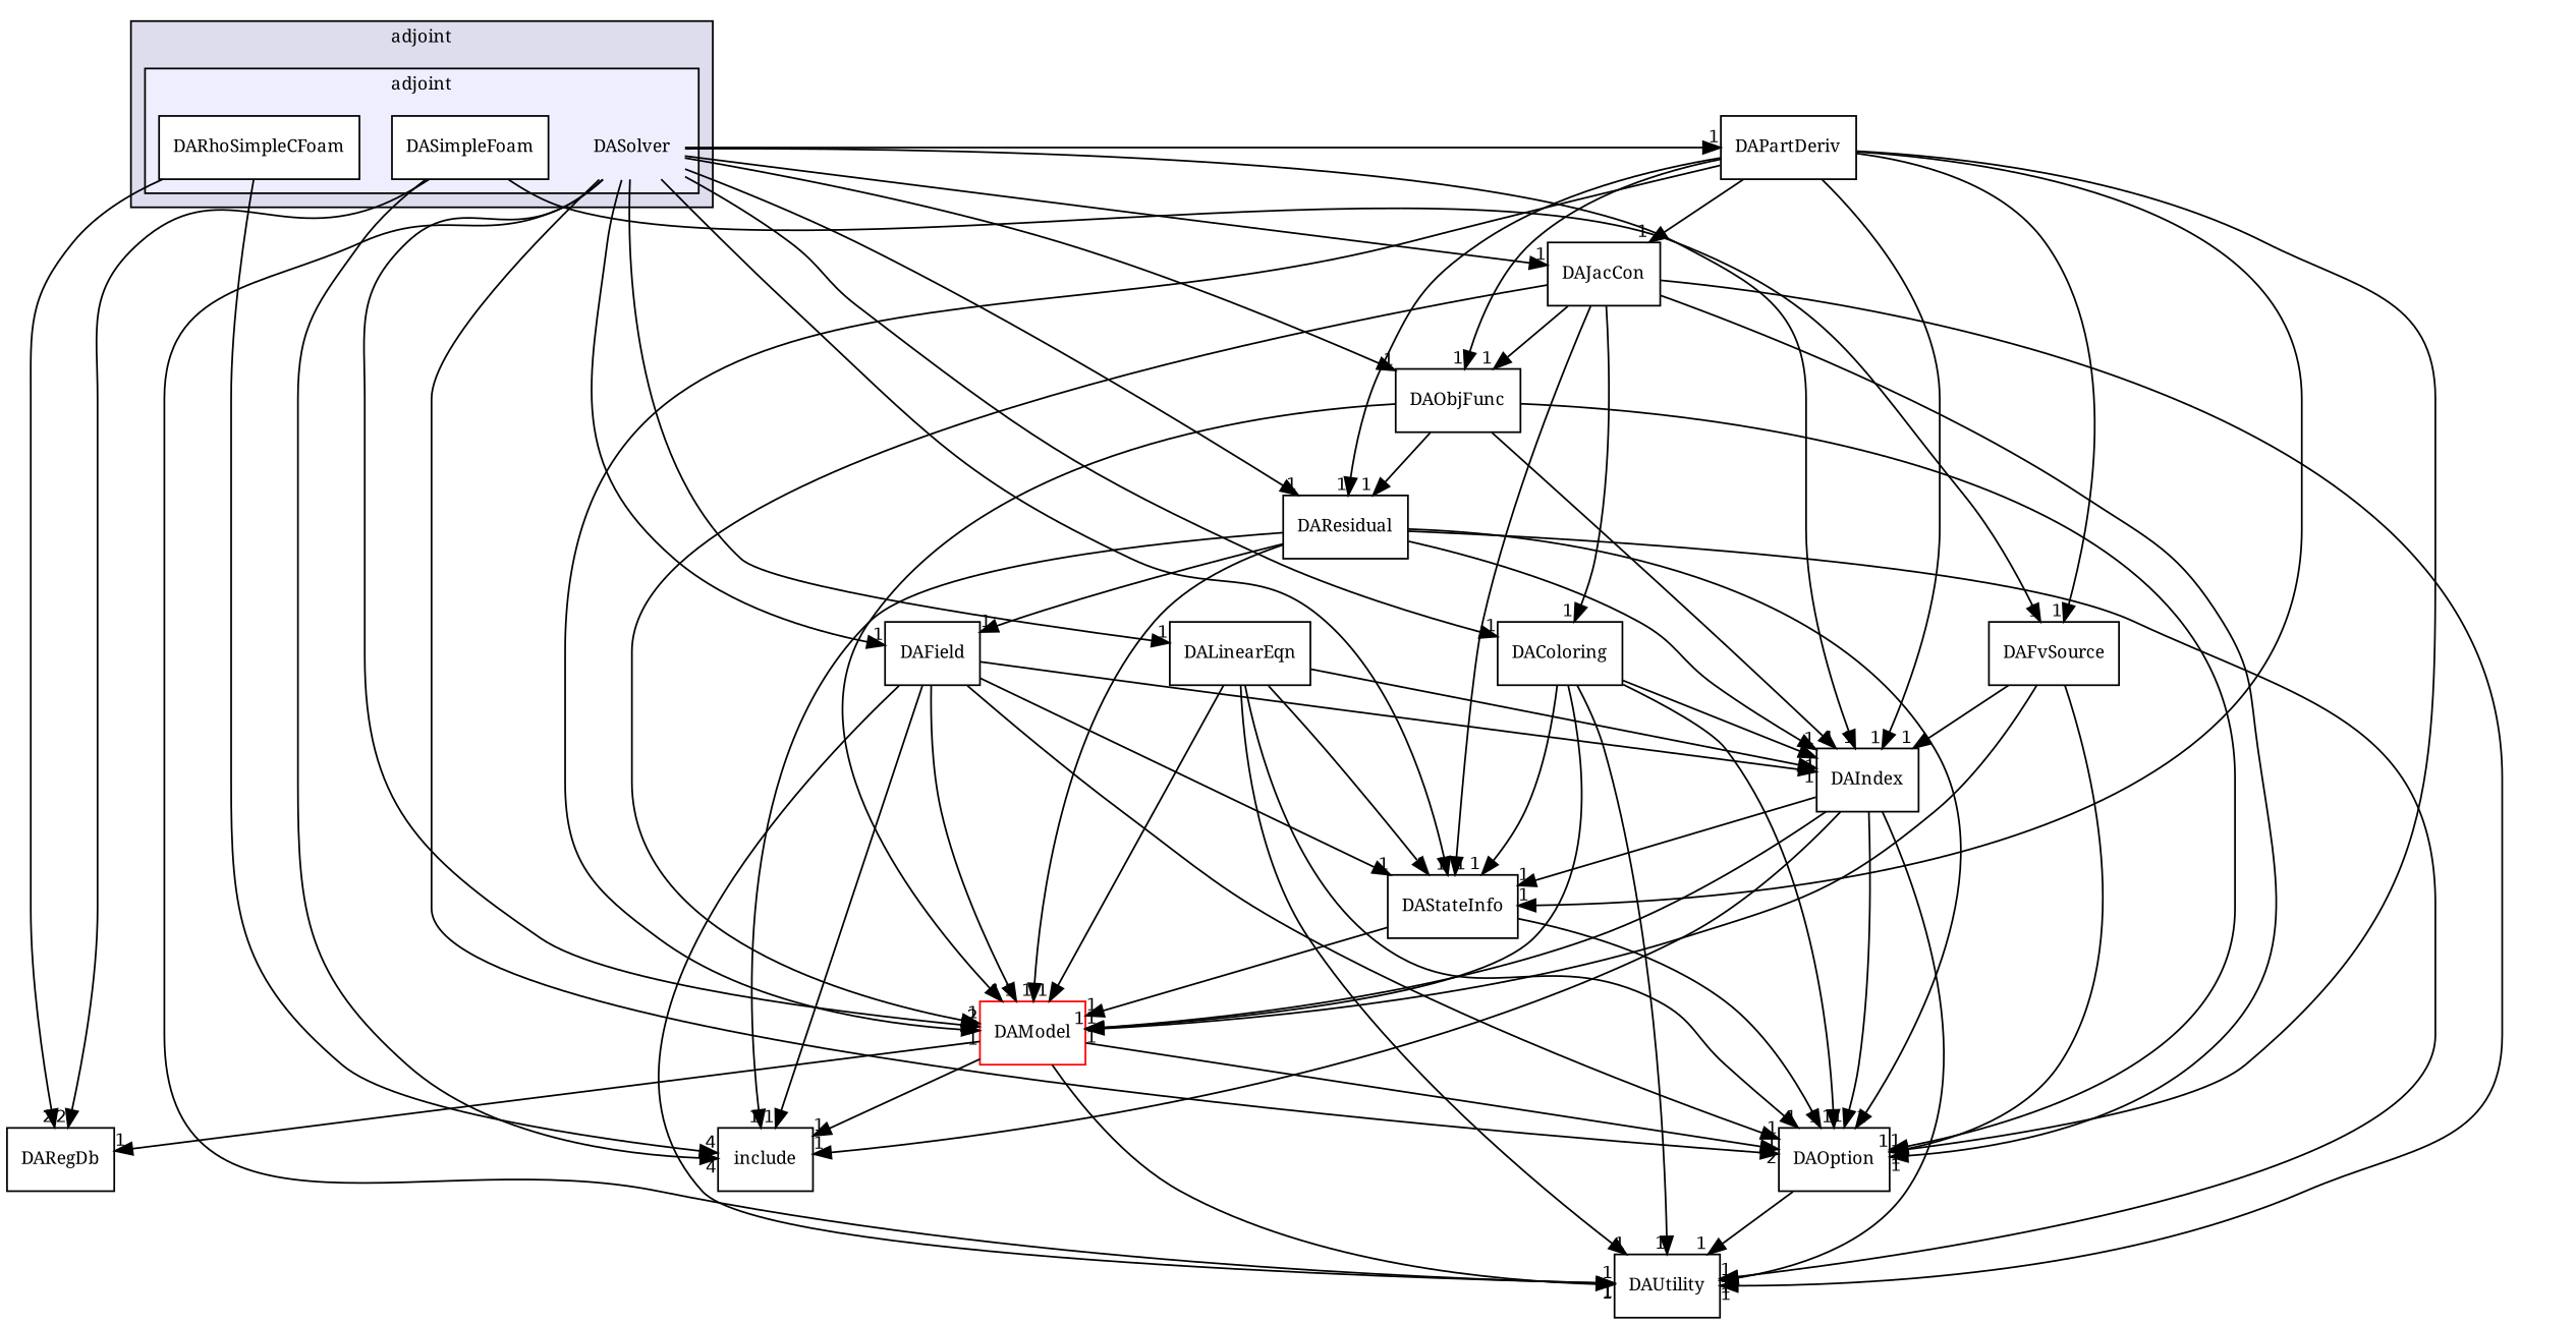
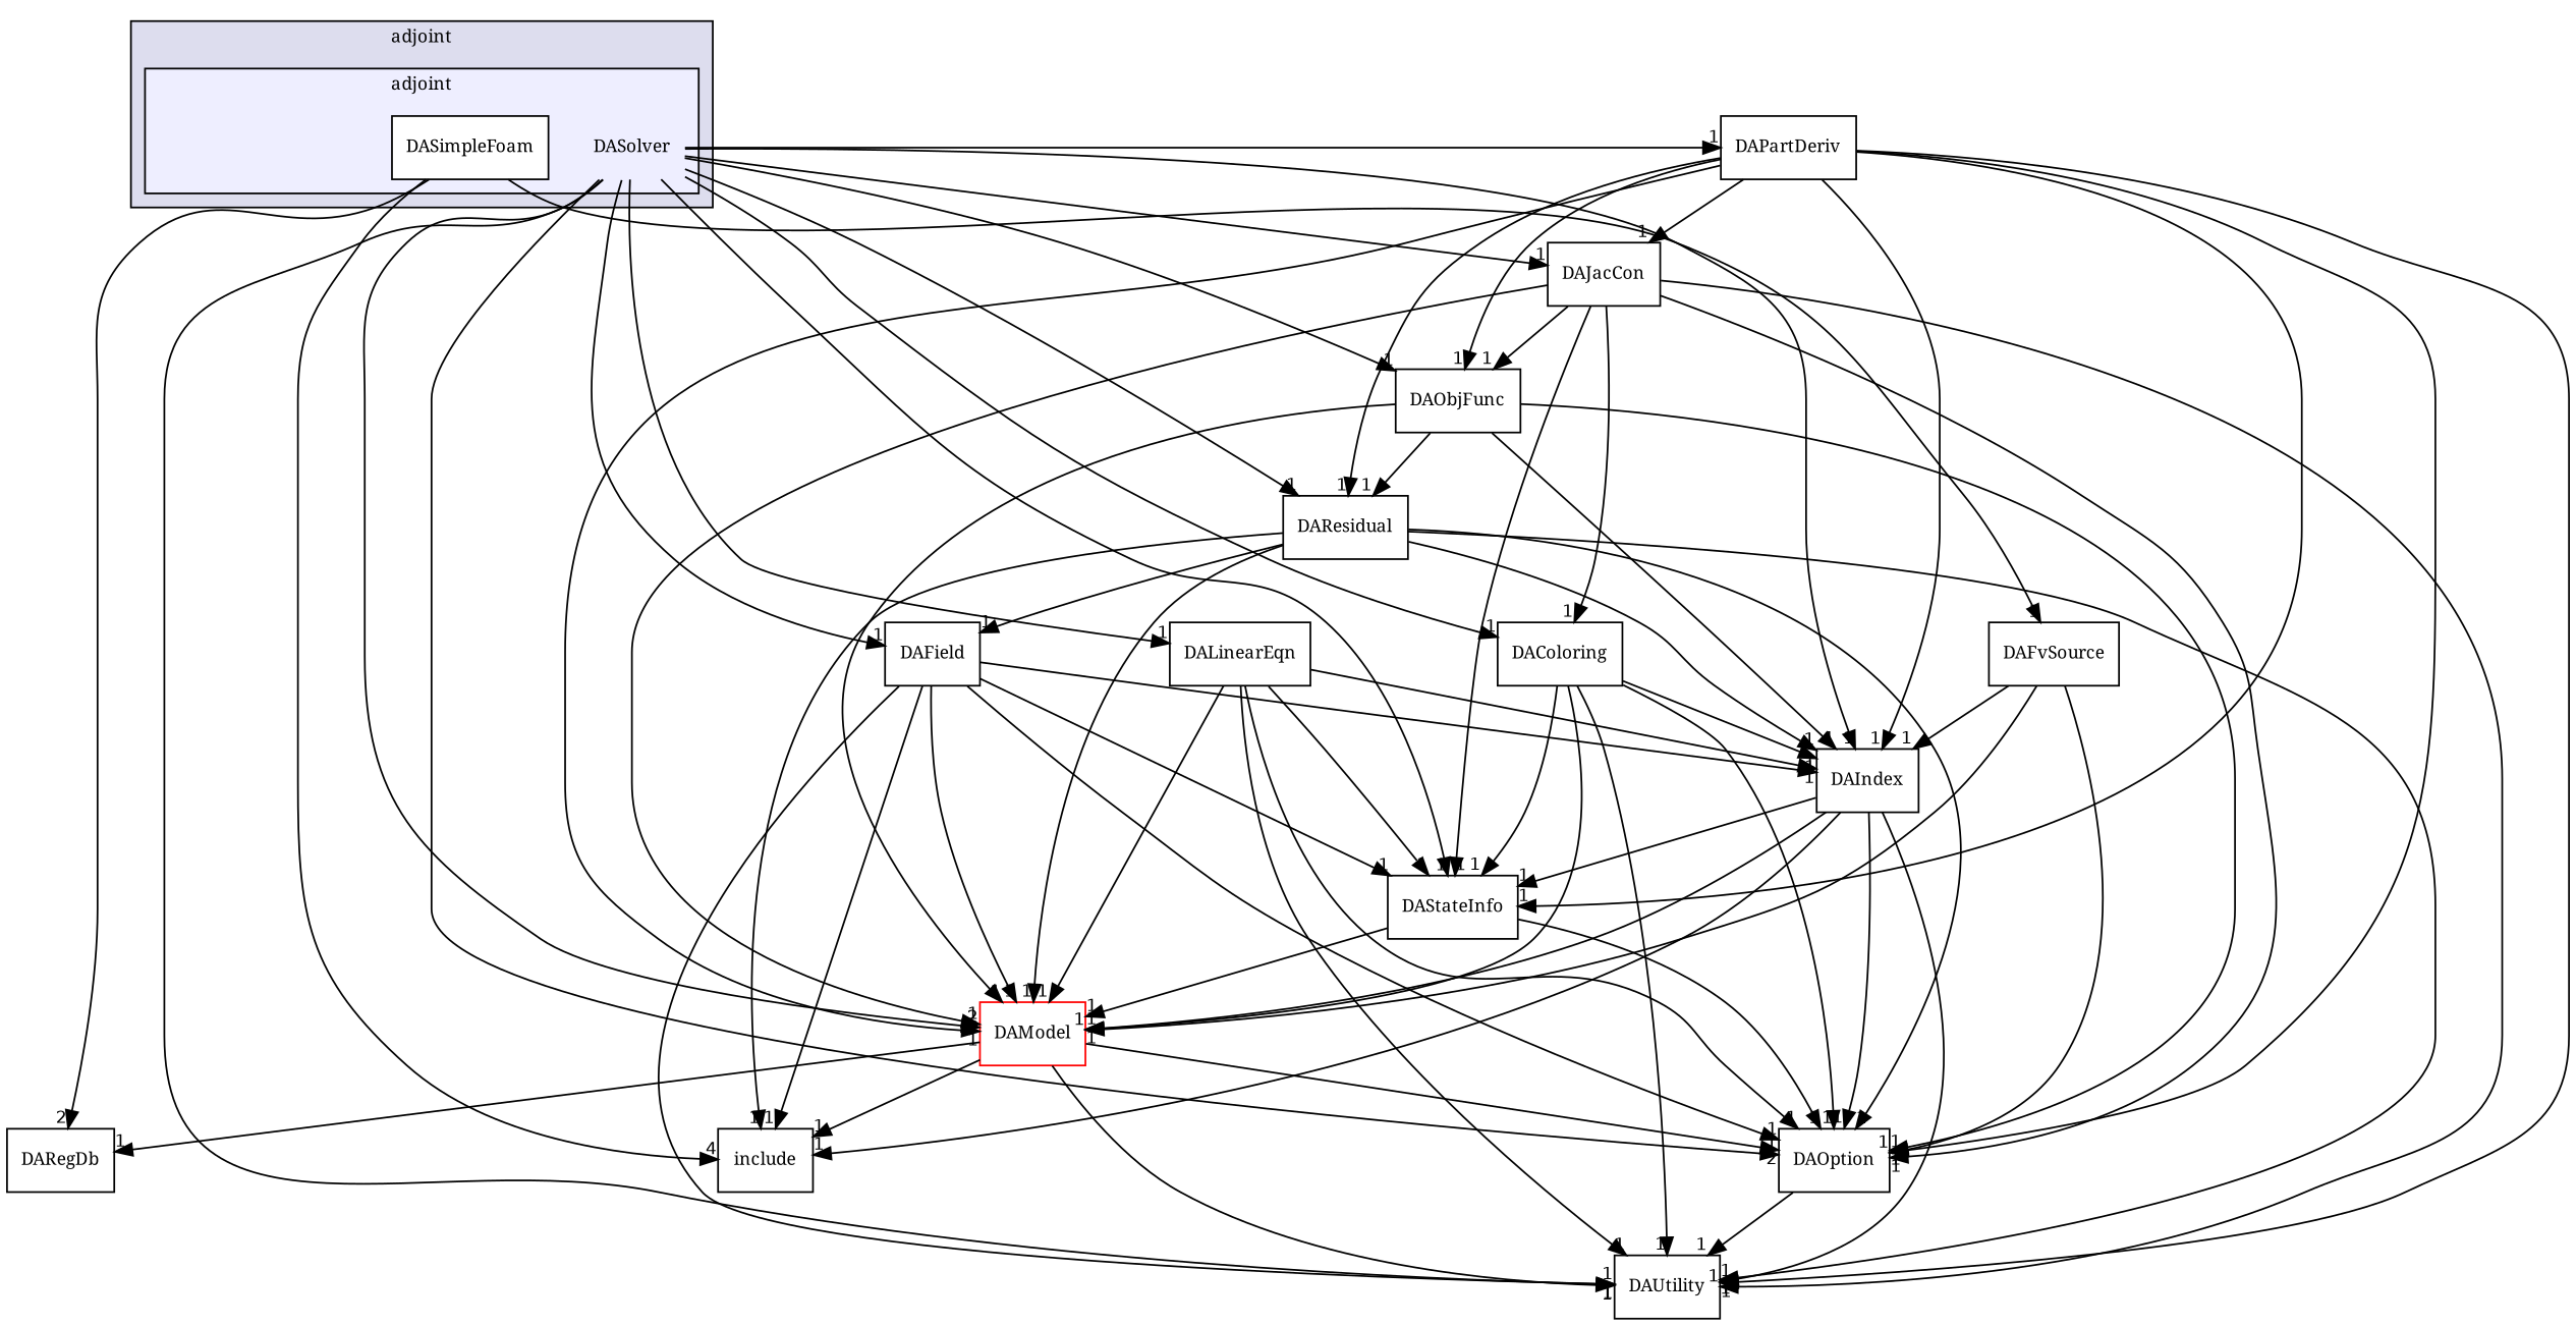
  digraph {
    compound=true
    fontname="Noto Serif"
    node [fontname="Noto Serif" fontsize=10 shape=box]
    edge [fontname="Noto Serif" headlabel=1 labeldistance=1.5 labelfontname=Helvetica labelfontsize=10]
    n1 [label=DASolver shape=plaintext]
-   n2 [color=black fillcolor=white label=DARhoSimpleCFoam style=filled]
    n3 [color=black fillcolor=white label=DASimpleFoam style=filled]
    n4 [label=DAStateInfo]
    n5 [label=DAIndex]
    n6 [label=DAResidual]
    n7 [label=DAPartDeriv]
    n8 [label=DAOption]
    n9 [label=DAColoring]
    n10 [label=DAObjFunc]
    n11 [color=red label=DAModel]
    n12 [label=DAUtility]
    n13 [label=DALinearEqn]
    n14 [label=DAField]
    n15 [label=DAJacCon]
    n16 [label=include]
    n17 [label=DARegDb]
    n18 [label=DAFvSource]
    subgraph cluster_1 {
      bgcolor="#ddddee"
      fontsize=10
      label=adjoint
      pencolor=black
      subgraph cluster_2 {
        bgcolor="#eeeeff"
        fontsize=10
        label=adjoint
        pencolor=black
        n1
-       n2
        n3
      }
    }
    n1 -> n4
    n1 -> n5
    n1 -> n6
    n1 -> n7
    n1 -> n8
    n1 -> n9
    n1 -> n10
    n1 -> n11 [headlabel=2]
    n1 -> n12
    n1 -> n13
    n1 -> n14
    n1 -> n15
-   n2 -> n16 [headlabel=4]
-   n2 -> n17 [headlabel=2]
    n3 -> n16 [headlabel=4]
    n3 -> n17 [headlabel=2]
    n3 -> n18
    n4 -> n8
    n4 -> n11
    n5 -> n4
    n5 -> n8
    n5 -> n11
    n5 -> n12
    n5 -> n16
    n6 -> n5
    n6 -> n8
    n6 -> n11
    n6 -> n12
    n6 -> n14
    n6 -> n16
    n7 -> n4
    n7 -> n5
    n7 -> n6
    n7 -> n8
    n7 -> n10
    n7 -> n11
-   n7 -> n18
+   n7 -> n12
    n7 -> n15
    n8 -> n12
    n9 -> n4
    n9 -> n5
    n9 -> n8
    n9 -> n11
    n9 -> n12
    n10 -> n5
    n10 -> n6
    n10 -> n8
    n10 -> n11
    n11 -> n8 [headlabel=2]
    n11 -> n12
    n11 -> n16
    n11 -> n17
    n13 -> n4
    n13 -> n5
    n13 -> n8
    n13 -> n11
    n13 -> n12
    n14 -> n4
    n14 -> n5
    n14 -> n8
    n14 -> n11
    n14 -> n12
    n14 -> n16
    n15 -> n4
    n15 -> n8
    n15 -> n9
    n15 -> n10
    n15 -> n11
    n15 -> n12
    n18 -> n5
    n18 -> n8
    n18 -> n11
  }
